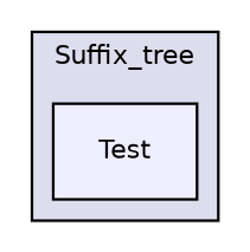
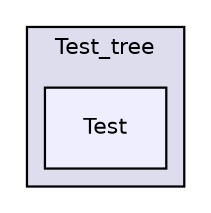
  digraph {
    compound=true
    n1 [fillcolor="#eeeeff" fontname=Helvetica fontsize=10 label=Test pencolor=black shape=box style=filled]
    subgraph cluster_1 {
      bgcolor="#ddddee"
      fontname=Helvetica
      fontsize=10
-     label=Suffix_tree
+     label=Test_tree
      pencolor=black
      n1
    }
  }
